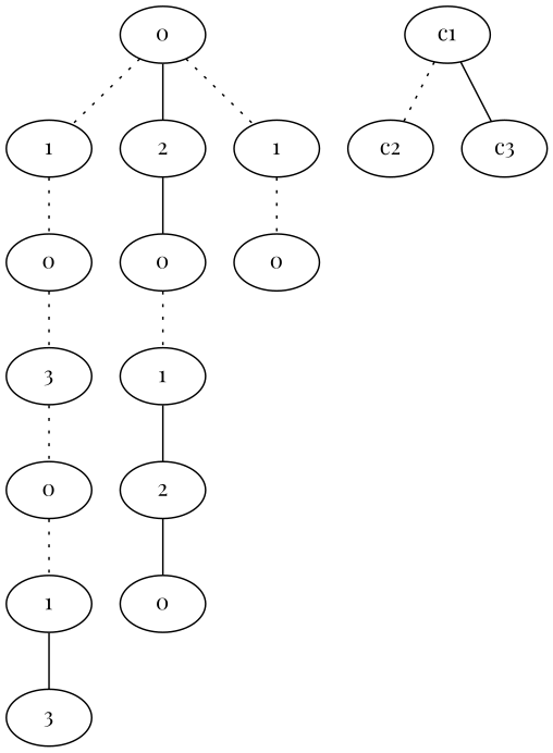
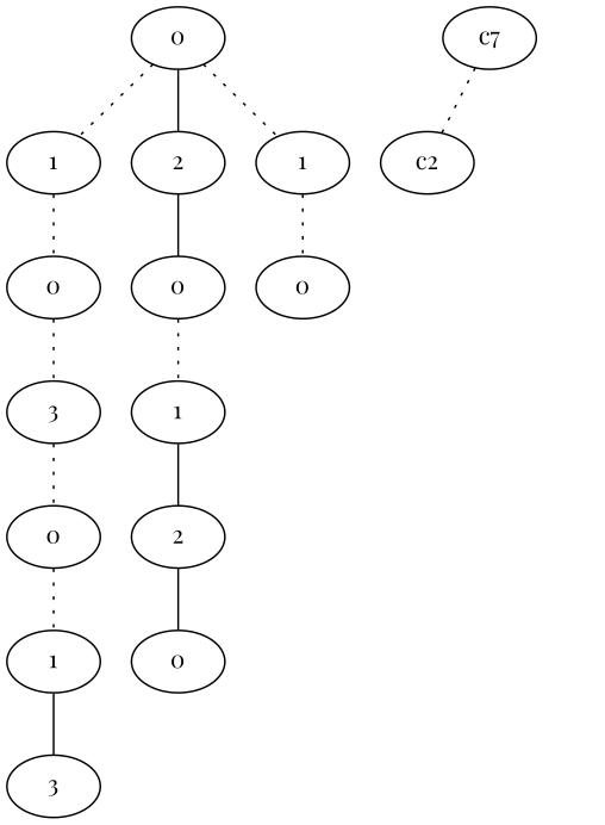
  graph {
    fontname="Playfair Display"
    node [fontname="Playfair Display"]
    edge [fontname="Playfair Display" style=dotted]
    n1 [label=0]
    n2 [label=1]
    n3 [label=2]
    n4 [label=1]
    n5 [label=0]
    n6 [label=0]
    n7 [label=0]
    n8 [label=3]
    n9 [label=0]
    n10 [label=1]
    n11 [label=3]
    n12 [label=1]
    n13 [label=2]
    n14 [label=0]
-   c1
+   c1 [label=c7]
    c2
-   c3
    n1 -- n2
    n1 -- n3 [style=""]
    n1 -- n4
    n2 -- n5
    n3 -- n6 [style=""]
    n4 -- n7
    n5 -- n8
    n6 -- n12
    n8 -- n9
    n9 -- n10
    n10 -- n11 [style=""]
    n12 -- n13 [style=""]
    n13 -- n14 [style=""]
    c1 -- c2
-   c1 -- c3 [style=""]
  }
